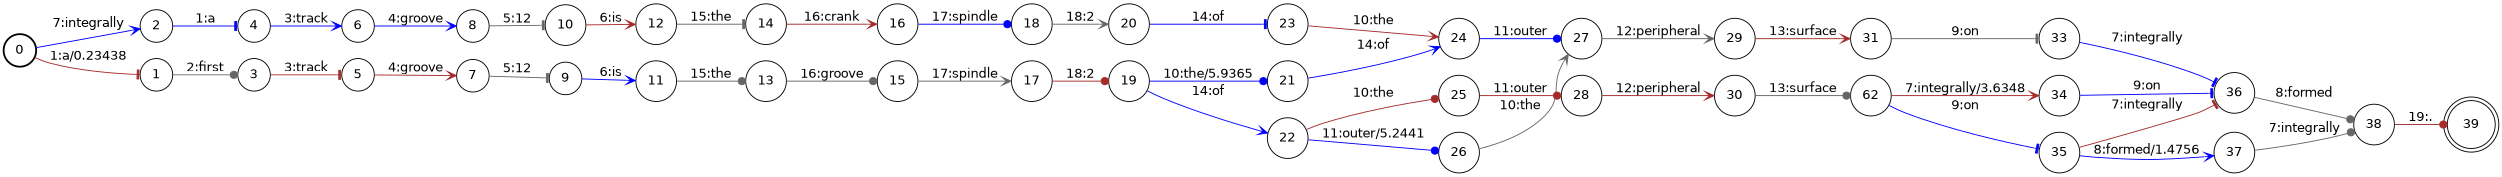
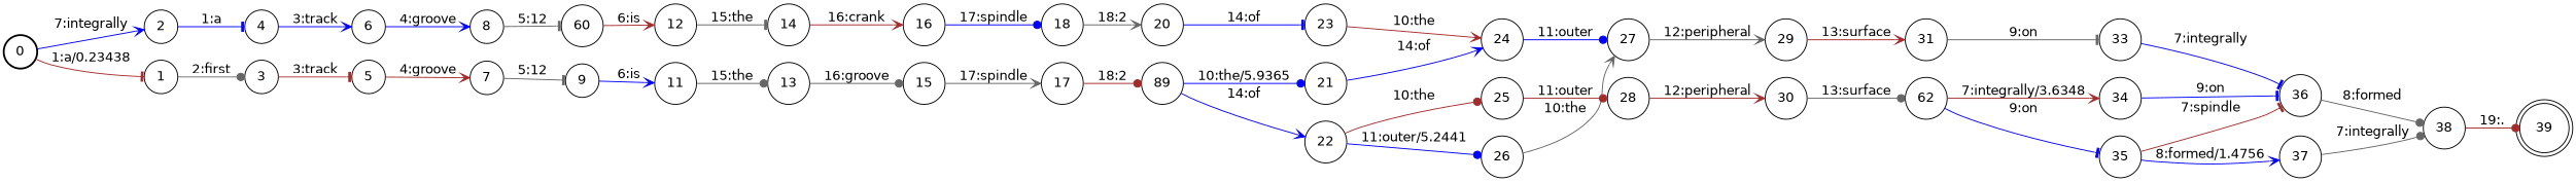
  digraph {
    fontname="DejaVu Sans"
    nodesep=0.25
    rankdir=LR
    ranksep=0.4
    node [fontname="DejaVu Sans" fontsize=14 shape=circle style=solid]
    edge [arrowhead=vee color=blue fontname="DejaVu Sans" fontsize=14]
    n1 [label=0 style=bold]
    n2 [label=1]
    n3 [label=2]
    n4 [label=3]
    n5 [label=4]
    n6 [label=5]
    n7 [label=6]
    n8 [label=7]
    n9 [label=8]
    n10 [label=9]
-   n11 [label=10]
+   n11 [label=60]
    n12 [label=11]
    n13 [label=12]
    n14 [label=13]
    n15 [label=14]
    n16 [label=15]
    n17 [label=16]
    n18 [label=17]
    n19 [label=18]
-   n20 [label=19]
+   n20 [label=89]
    n21 [label=20]
    n22 [label=22]
    n23 [label=21]
    n24 [label=23]
    n25 [label=26]
    n26 [label=25]
    n27 [label=24]
    n28 [label=27]
    n29 [label=28]
    n30 [label=29]
    n31 [label=30]
    n32 [label=31]
    n33 [label=62]
    n34 [label=33]
    n35 [label=34]
    n36 [label=35]
    n37 [label=36]
    n38 [label=37]
    n39 [label=38]
    n40 [label=39 shape=doublecircle]
    n1 -> n2 [arrowhead=tee color=brown label="1:a/0.23438"]
    n1 -> n3 [label="7:integrally"]
    n2 -> n4 [arrowhead=dot color=gray40 label="2:first"]
    n3 -> n5 [arrowhead=tee label="1:a"]
    n4 -> n6 [arrowhead=tee color=brown label="3:track"]
    n5 -> n7 [label="3:track"]
    n6 -> n8 [color=brown label="4:groove"]
    n7 -> n9 [label="4:groove"]
    n8 -> n10 [arrowhead=tee color=gray40 label="5:12"]
    n9 -> n11 [arrowhead=tee color=gray40 label="5:12"]
    n10 -> n12 [label="6:is"]
    n11 -> n13 [color=brown label="6:is"]
    n12 -> n14 [arrowhead=dot color=gray40 label="15:the"]
    n13 -> n15 [arrowhead=tee color=gray40 label="15:the"]
    n14 -> n16 [arrowhead=dot color=gray40 label="16:groove"]
    n15 -> n17 [color=brown label="16:crank"]
    n16 -> n18 [color=gray40 label="17:spindle"]
    n17 -> n19 [arrowhead=dot label="17:spindle"]
    n18 -> n20 [arrowhead=dot color=brown label="18:2"]
    n19 -> n21 [color=gray40 label="18:2"]
    n20 -> n22 [label="14:of"]
    n20 -> n23 [arrowhead=dot label="10:the/5.9365"]
    n21 -> n24 [arrowhead=tee label="14:of"]
    n22 -> n25 [arrowhead=dot label="11:outer/5.2441"]
    n22 -> n26 [arrowhead=dot color=brown label="10:the"]
    n23 -> n27 [label="14:of"]
    n24 -> n27 [color=brown label="10:the"]
    n25 -> n28 [color=gray40 label="10:the"]
    n26 -> n29 [arrowhead=dot color=brown label="11:outer"]
    n27 -> n28 [arrowhead=dot label="11:outer"]
    n28 -> n30 [color=gray40 label="12:peripheral"]
    n29 -> n31 [color=brown label="12:peripheral"]
    n30 -> n32 [color=brown label="13:surface"]
    n31 -> n33 [arrowhead=dot color=gray40 label="13:surface"]
    n32 -> n34 [arrowhead=tee color=gray40 label="9:on"]
    n33 -> n35 [color=brown label="7:integrally/3.6348"]
    n33 -> n36 [arrowhead=tee label="9:on"]
    n34 -> n37 [arrowhead=tee label="7:integrally"]
    n35 -> n37 [arrowhead=tee label="9:on"]
-   n36 -> n37 [arrowhead=tee color=brown label="7:integrally"]
+   n36 -> n37 [arrowhead=tee color=brown label="7:spindle"]
    n36 -> n38 [label="8:formed/1.4756"]
    n37 -> n39 [arrowhead=dot color=gray40 label="8:formed"]
    n38 -> n39 [arrowhead=dot color=gray40 label="7:integrally"]
    n39 -> n40 [arrowhead=dot color=brown label="19:."]
  }
